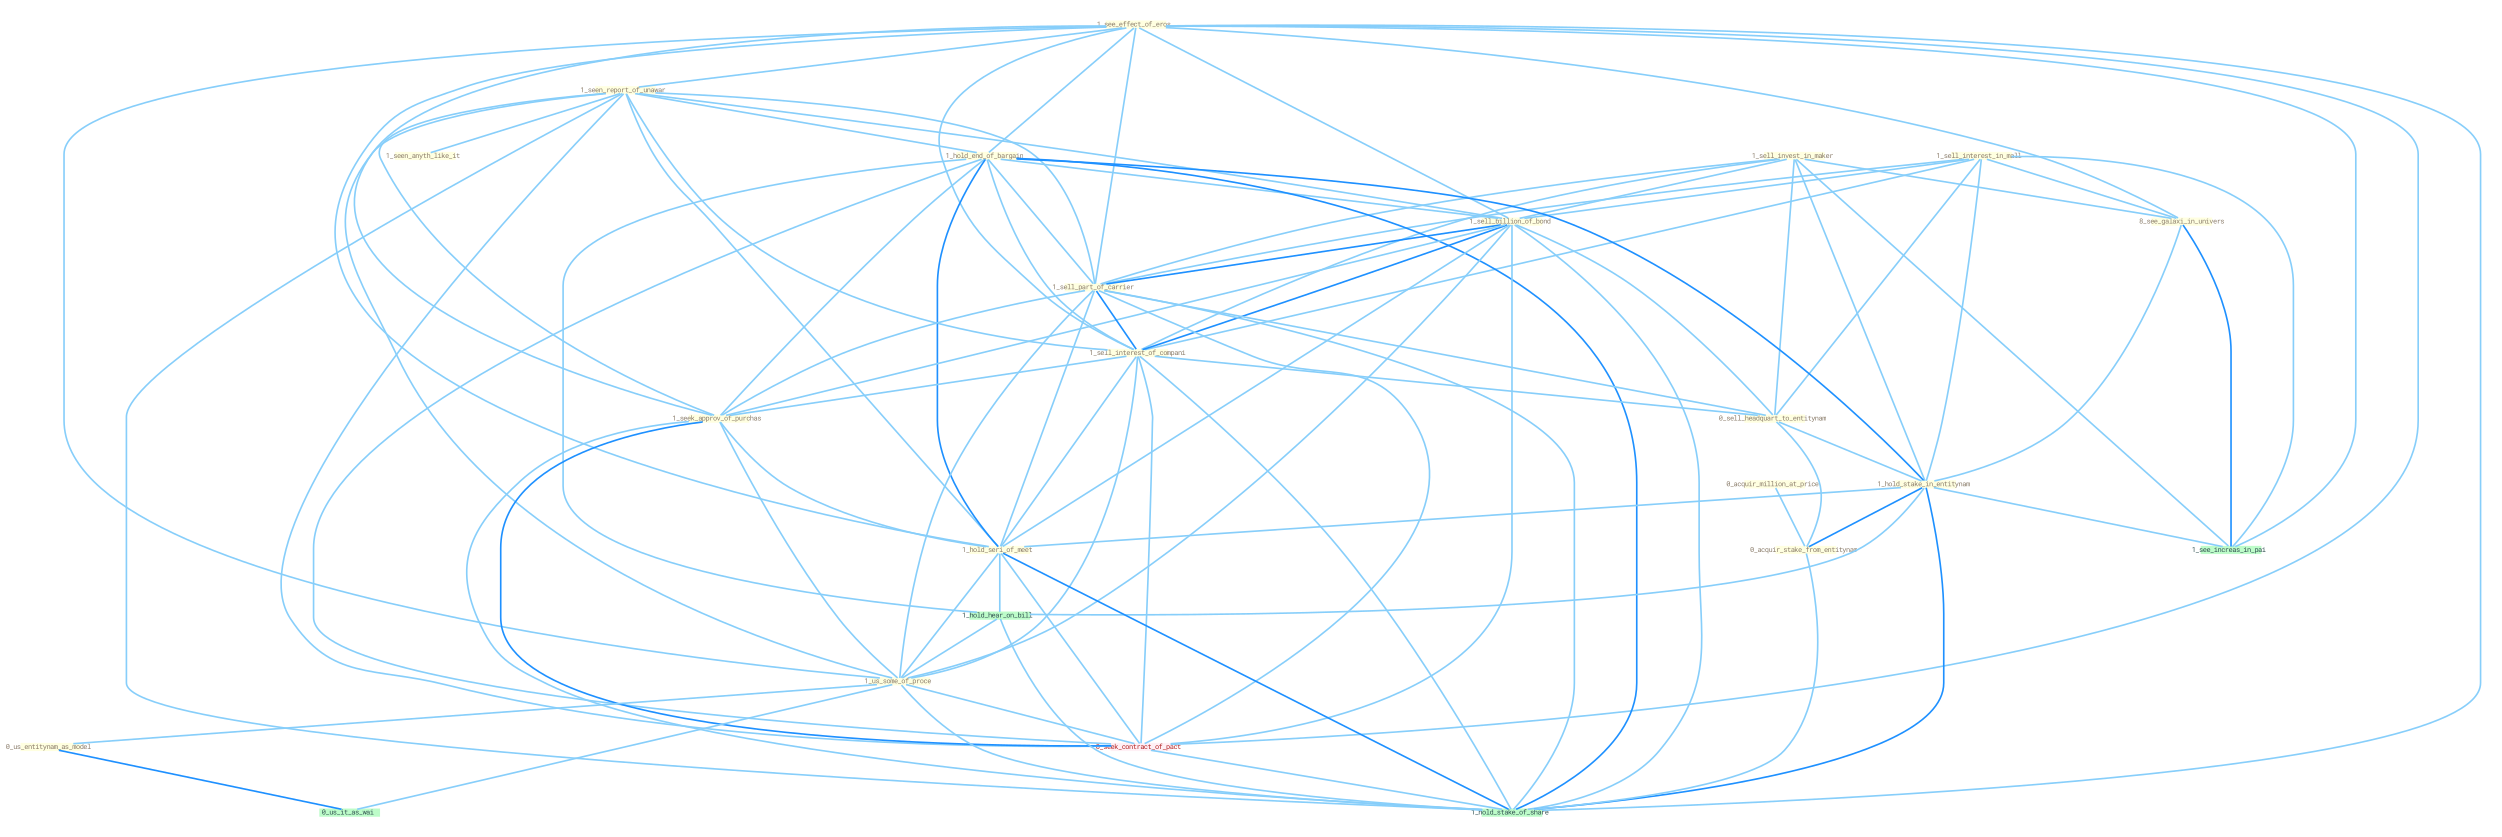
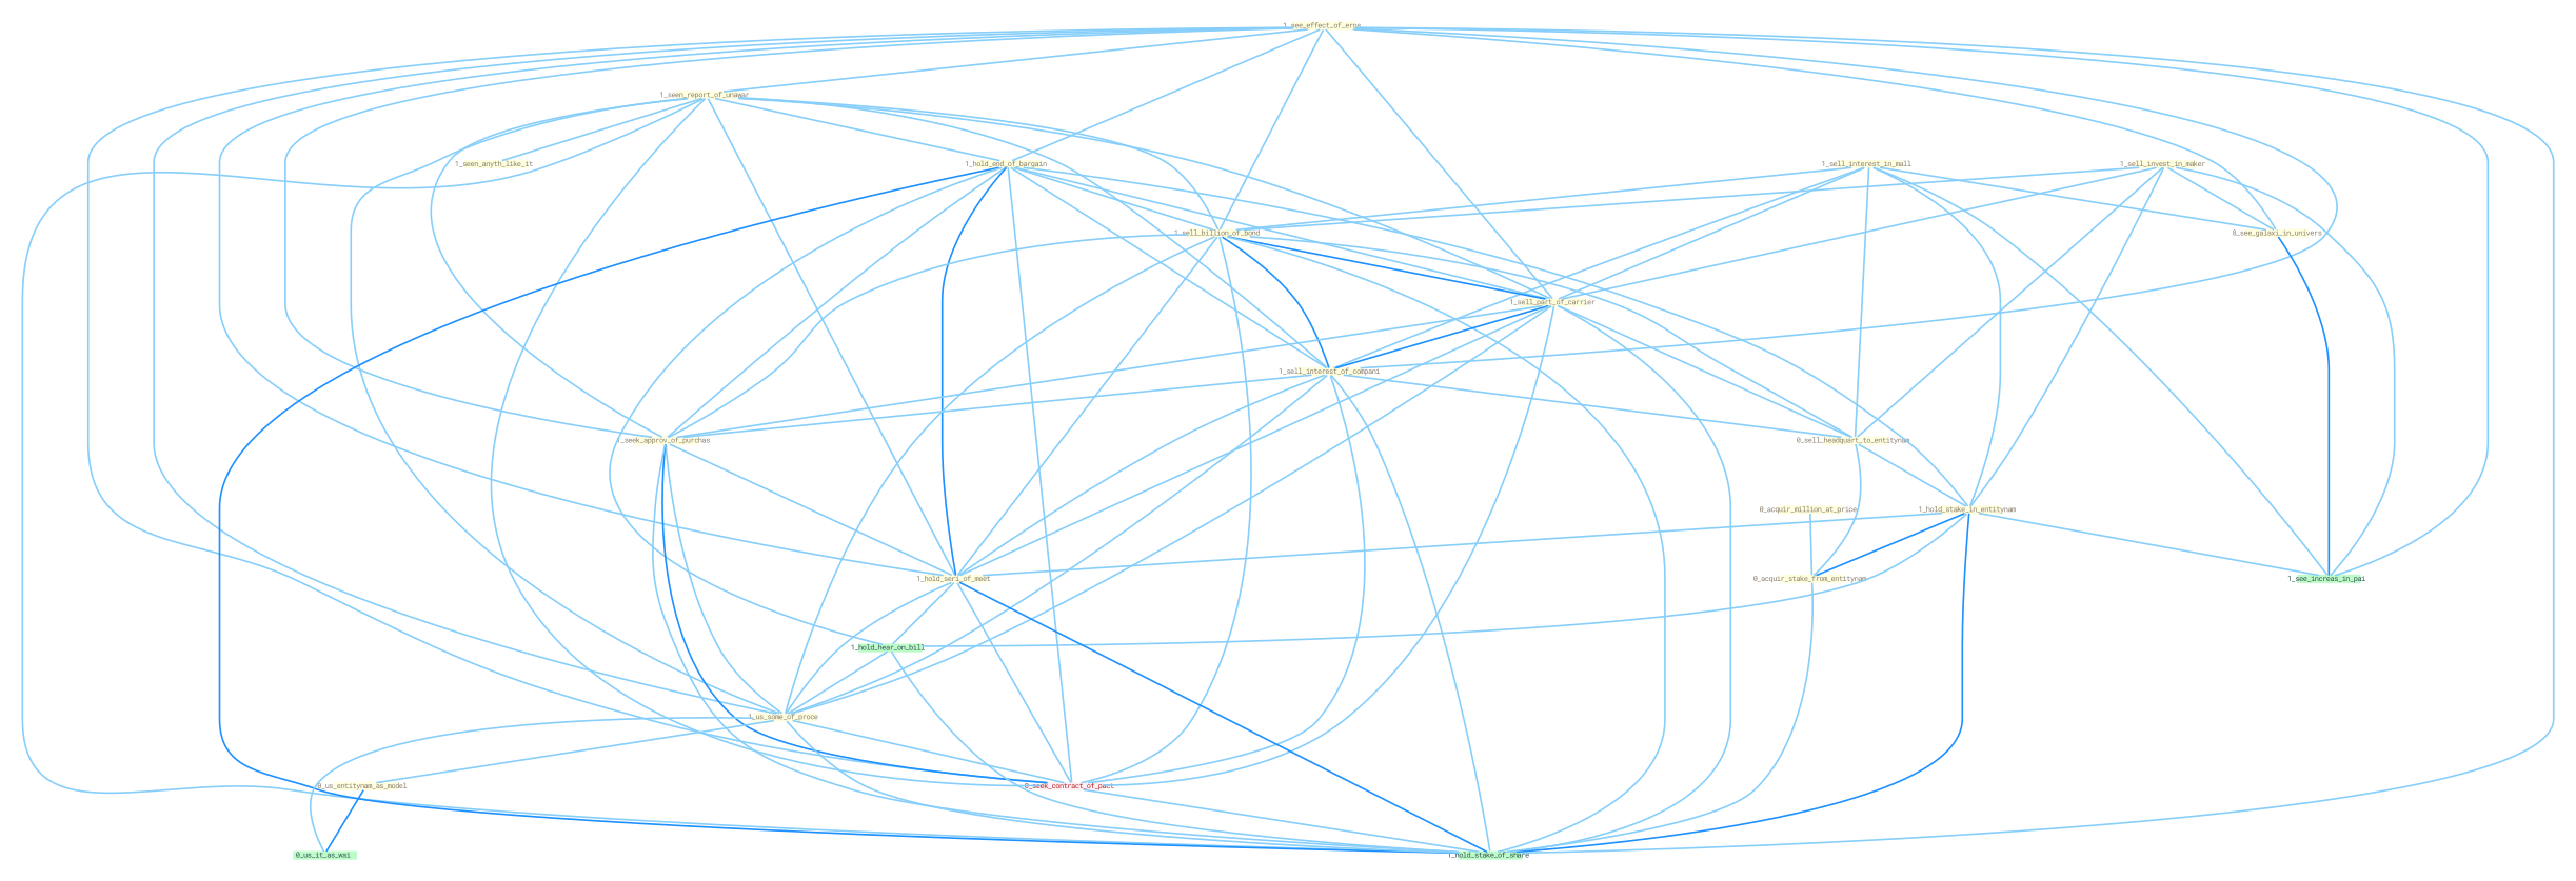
  graph {
    fontname="Roboto Mono"
    node [color="#ffffe0" fixedsize=true fontcolor="#8b7d6b" fontname="Roboto Mono" fontsize=4 shape=polygon style=filled]
    edge [color="#87cefa" fontname="Roboto Mono" w=1]
    "1_sell_interest_in_mall " [height=.06 width=.5]
    "1_sell_invest_in_maker " [height=.06 width=.5]
    "1_see_effect_of_eros " [height=.06 width=.5]
    "1_seen_report_of_unawar " [height=.06 width=.5]
    "1_hold_end_of_bargain " [height=.06 width=.5]
    "0_acquir_million_at_price " [height=.06 width=.5]
    "1_sell_billion_of_bond " [height=.06 width=.5]
    "1_sell_part_of_carrier " [height=.06 width=.5]
    n9 [height=.06 label="1_sell_interest_of_compani" width=.5]
    "0_sell_headquart_to_entitynam " [height=.06 width=.5]
    "1_seek_approv_of_purchas " [height=.06 width=.5]
    n12 [height=.06 label="8_see_galaxi_in_univers" width=.5]
    "1_hold_stake_in_entitynam " [height=.06 width=.5]
    "1_hold_seri_of_meet " [height=.06 width=.5]
    "1_us_some_of_proce " [height=.06 width=.5]
    "0_us_entitynam_as_model " [height=.06 width=.5]
    "1_seen_anyth_like_it " [height=.06 width=.5]
    "0_acquir_stake_from_entitynam " [height=.06 width=.5]
    "0_seek_contract_of_pact " [color="#fff0f5" fontcolor="#b22222" height=.06 width=.5]
    "1_see_increas_in_pai " [color="#BDFCC9" fontcolor="#2f4f4f" height=.06 width=.5]
    "1_hold_stake_of_share " [color="#BDFCC9" fontcolor="#2f4f4f" height=.06 width=.5]
    "1_hold_hear_on_bill " [color="#BDFCC9" fontcolor="#2f4f4f" height=.06 width=.5]
    "0_us_it_as_wai " [color="#BDFCC9" fontcolor="#2f4f4f" height=.06 width=.5]
    subgraph sub_1 {
      "1_sell_interest_in_mall "
      "1_sell_invest_in_maker "
      "1_see_effect_of_eros "
      "1_seen_report_of_unawar "
      "1_hold_end_of_bargain "
      "0_acquir_million_at_price "
      "1_sell_billion_of_bond "
      "1_sell_part_of_carrier "
      n9
      "0_sell_headquart_to_entitynam "
      "1_seek_approv_of_purchas "
      n12
      "1_hold_stake_in_entitynam "
      "1_hold_seri_of_meet "
      "1_us_some_of_proce "
      "0_us_entitynam_as_model "
      "1_seen_anyth_like_it "
      "0_acquir_stake_from_entitynam "
    }
    subgraph sub_2 {
      "0_seek_contract_of_pact "
    }
    "1_sell_interest_in_mall " -- "1_sell_billion_of_bond "
    "1_sell_interest_in_mall " -- "1_sell_part_of_carrier "
    "1_sell_interest_in_mall " -- n9
    "1_sell_interest_in_mall " -- "0_sell_headquart_to_entitynam "
    "1_sell_interest_in_mall " -- n12
    "1_sell_interest_in_mall " -- "1_hold_stake_in_entitynam "
    "1_sell_interest_in_mall " -- "1_see_increas_in_pai "
    "1_sell_invest_in_maker " -- "1_sell_billion_of_bond "
    "1_sell_invest_in_maker " -- "1_sell_part_of_carrier "
-   "1_sell_invest_in_maker " -- n9
    "1_sell_invest_in_maker " -- "0_sell_headquart_to_entitynam "
    "1_sell_invest_in_maker " -- n12
    "1_sell_invest_in_maker " -- "1_hold_stake_in_entitynam "
    "1_sell_invest_in_maker " -- "1_see_increas_in_pai "
    "1_see_effect_of_eros " -- "1_seen_report_of_unawar "
    "1_see_effect_of_eros " -- "1_hold_end_of_bargain "
    "1_see_effect_of_eros " -- "1_sell_billion_of_bond "
    "1_see_effect_of_eros " -- "1_sell_part_of_carrier "
    "1_see_effect_of_eros " -- n9
    "1_see_effect_of_eros " -- "1_seek_approv_of_purchas "
    "1_see_effect_of_eros " -- n12
    "1_see_effect_of_eros " -- "1_hold_seri_of_meet "
    "1_see_effect_of_eros " -- "1_us_some_of_proce "
    "1_see_effect_of_eros " -- "0_seek_contract_of_pact "
    "1_see_effect_of_eros " -- "1_see_increas_in_pai "
    "1_see_effect_of_eros " -- "1_hold_stake_of_share "
    "1_seen_report_of_unawar " -- "1_hold_end_of_bargain "
    "1_seen_report_of_unawar " -- "1_sell_billion_of_bond "
    "1_seen_report_of_unawar " -- "1_sell_part_of_carrier "
    "1_seen_report_of_unawar " -- n9
    "1_seen_report_of_unawar " -- "1_seek_approv_of_purchas "
    "1_seen_report_of_unawar " -- "1_hold_seri_of_meet "
    "1_seen_report_of_unawar " -- "1_us_some_of_proce "
    "1_seen_report_of_unawar " -- "1_seen_anyth_like_it "
    "1_seen_report_of_unawar " -- "0_seek_contract_of_pact "
    "1_seen_report_of_unawar " -- "1_hold_stake_of_share "
    "1_hold_end_of_bargain " -- "1_sell_billion_of_bond "
    "1_hold_end_of_bargain " -- "1_sell_part_of_carrier "
    "1_hold_end_of_bargain " -- n9
    "1_hold_end_of_bargain " -- "1_seek_approv_of_purchas "
-   "1_hold_end_of_bargain " -- "1_hold_stake_in_entitynam " [color="#1e90ff"]
+   "1_hold_end_of_bargain " -- "1_hold_stake_in_entitynam "
    "1_hold_end_of_bargain " -- "1_hold_seri_of_meet " [color="#1e90ff" w=2]
    "1_hold_end_of_bargain " -- "0_seek_contract_of_pact "
    "1_hold_end_of_bargain " -- "1_hold_stake_of_share " [color="#1e90ff" w=2]
    "1_hold_end_of_bargain " -- "1_hold_hear_on_bill "
    "0_acquir_million_at_price " -- "0_acquir_stake_from_entitynam "
    "1_sell_billion_of_bond " -- "1_sell_part_of_carrier " [color="#1e90ff" w=2]
    "1_sell_billion_of_bond " -- n9 [color="#1e90ff" w=2]
    "1_sell_billion_of_bond " -- "0_sell_headquart_to_entitynam "
    "1_sell_billion_of_bond " -- "1_seek_approv_of_purchas "
    "1_sell_billion_of_bond " -- "1_hold_seri_of_meet "
    "1_sell_billion_of_bond " -- "1_us_some_of_proce "
    "1_sell_billion_of_bond " -- "0_seek_contract_of_pact "
    "1_sell_billion_of_bond " -- "1_hold_stake_of_share "
    "1_sell_part_of_carrier " -- n9 [color="#1e90ff" w=2]
    "1_sell_part_of_carrier " -- "0_sell_headquart_to_entitynam "
    "1_sell_part_of_carrier " -- "1_seek_approv_of_purchas "
    "1_sell_part_of_carrier " -- "1_hold_seri_of_meet "
    "1_sell_part_of_carrier " -- "1_us_some_of_proce "
    "1_sell_part_of_carrier " -- "0_seek_contract_of_pact "
    "1_sell_part_of_carrier " -- "1_hold_stake_of_share "
    n9 -- "0_sell_headquart_to_entitynam "
    n9 -- "1_seek_approv_of_purchas "
    n9 -- "1_hold_seri_of_meet "
    n9 -- "1_us_some_of_proce "
    n9 -- "0_seek_contract_of_pact "
    n9 -- "1_hold_stake_of_share "
    "0_sell_headquart_to_entitynam " -- "1_hold_stake_in_entitynam "
    "0_sell_headquart_to_entitynam " -- "0_acquir_stake_from_entitynam "
    "1_seek_approv_of_purchas " -- "1_hold_seri_of_meet "
    "1_seek_approv_of_purchas " -- "1_us_some_of_proce "
    "1_seek_approv_of_purchas " -- "0_seek_contract_of_pact " [color="#1e90ff" w=2]
    "1_seek_approv_of_purchas " -- "1_hold_stake_of_share "
-   n12 -- "1_hold_stake_in_entitynam "
    n12 -- "1_see_increas_in_pai " [color="#1e90ff" w=2]
    "1_hold_stake_in_entitynam " -- "1_hold_seri_of_meet "
    "1_hold_stake_in_entitynam " -- "0_acquir_stake_from_entitynam " [color="#1e90ff" w=2]
    "1_hold_stake_in_entitynam " -- "1_see_increas_in_pai "
    "1_hold_stake_in_entitynam " -- "1_hold_stake_of_share " [color="#1e90ff" w=2]
    "1_hold_stake_in_entitynam " -- "1_hold_hear_on_bill "
    "1_hold_seri_of_meet " -- "1_us_some_of_proce "
    "1_hold_seri_of_meet " -- "0_seek_contract_of_pact "
    "1_hold_seri_of_meet " -- "1_hold_stake_of_share " [color="#1e90ff" w=2]
    "1_hold_seri_of_meet " -- "1_hold_hear_on_bill "
    "1_us_some_of_proce " -- "0_us_entitynam_as_model "
    "1_us_some_of_proce " -- "0_seek_contract_of_pact "
    "1_us_some_of_proce " -- "1_hold_stake_of_share "
    "1_us_some_of_proce " -- "0_us_it_as_wai "
    "0_us_entitynam_as_model " -- "0_us_it_as_wai " [color="#1e90ff" w=2]
    "0_acquir_stake_from_entitynam " -- "1_hold_stake_of_share "
    "0_seek_contract_of_pact " -- "1_hold_stake_of_share "
    "1_hold_hear_on_bill " -- "1_us_some_of_proce "
    "1_hold_hear_on_bill " -- "1_hold_stake_of_share "
  }
